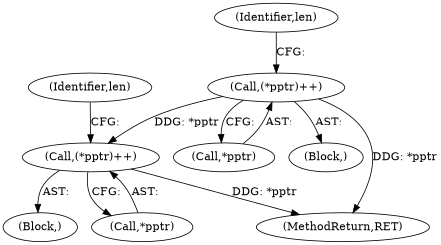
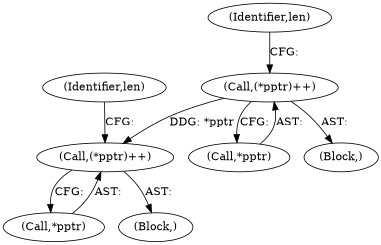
  digraph {
    n1 [label="(Call,(*pptr)++)"]
    n2 [label="(Call,(*pptr)++)"]
    n3 [label="(Call,*pptr)"]
    n4 [label="(Block,)"]
-   n5 [label="(MethodReturn,RET)"]
    n6 [label="(Call,*pptr)"]
    n7 [label="(Block,)"]
    n8 [label="(Identifier,len)"]
    n9 [label="(Identifier,len)"]
    n1 -> n2 [label="DDG: *pptr"]
    n1 -> n3 [label="CFG: "]
    n1 -> n4 [label="AST: "]
-   n1 -> n5 [label="DDG: *pptr"]
-   n2 -> n5 [label="DDG: *pptr"]
    n2 -> n6 [label="CFG: "]
    n2 -> n7 [label="AST: "]
    n3 -> n1 [label="AST: "]
    n6 -> n2 [label="AST: "]
    n8 -> n2 [label="CFG: "]
    n9 -> n1 [label="CFG: "]
  }
